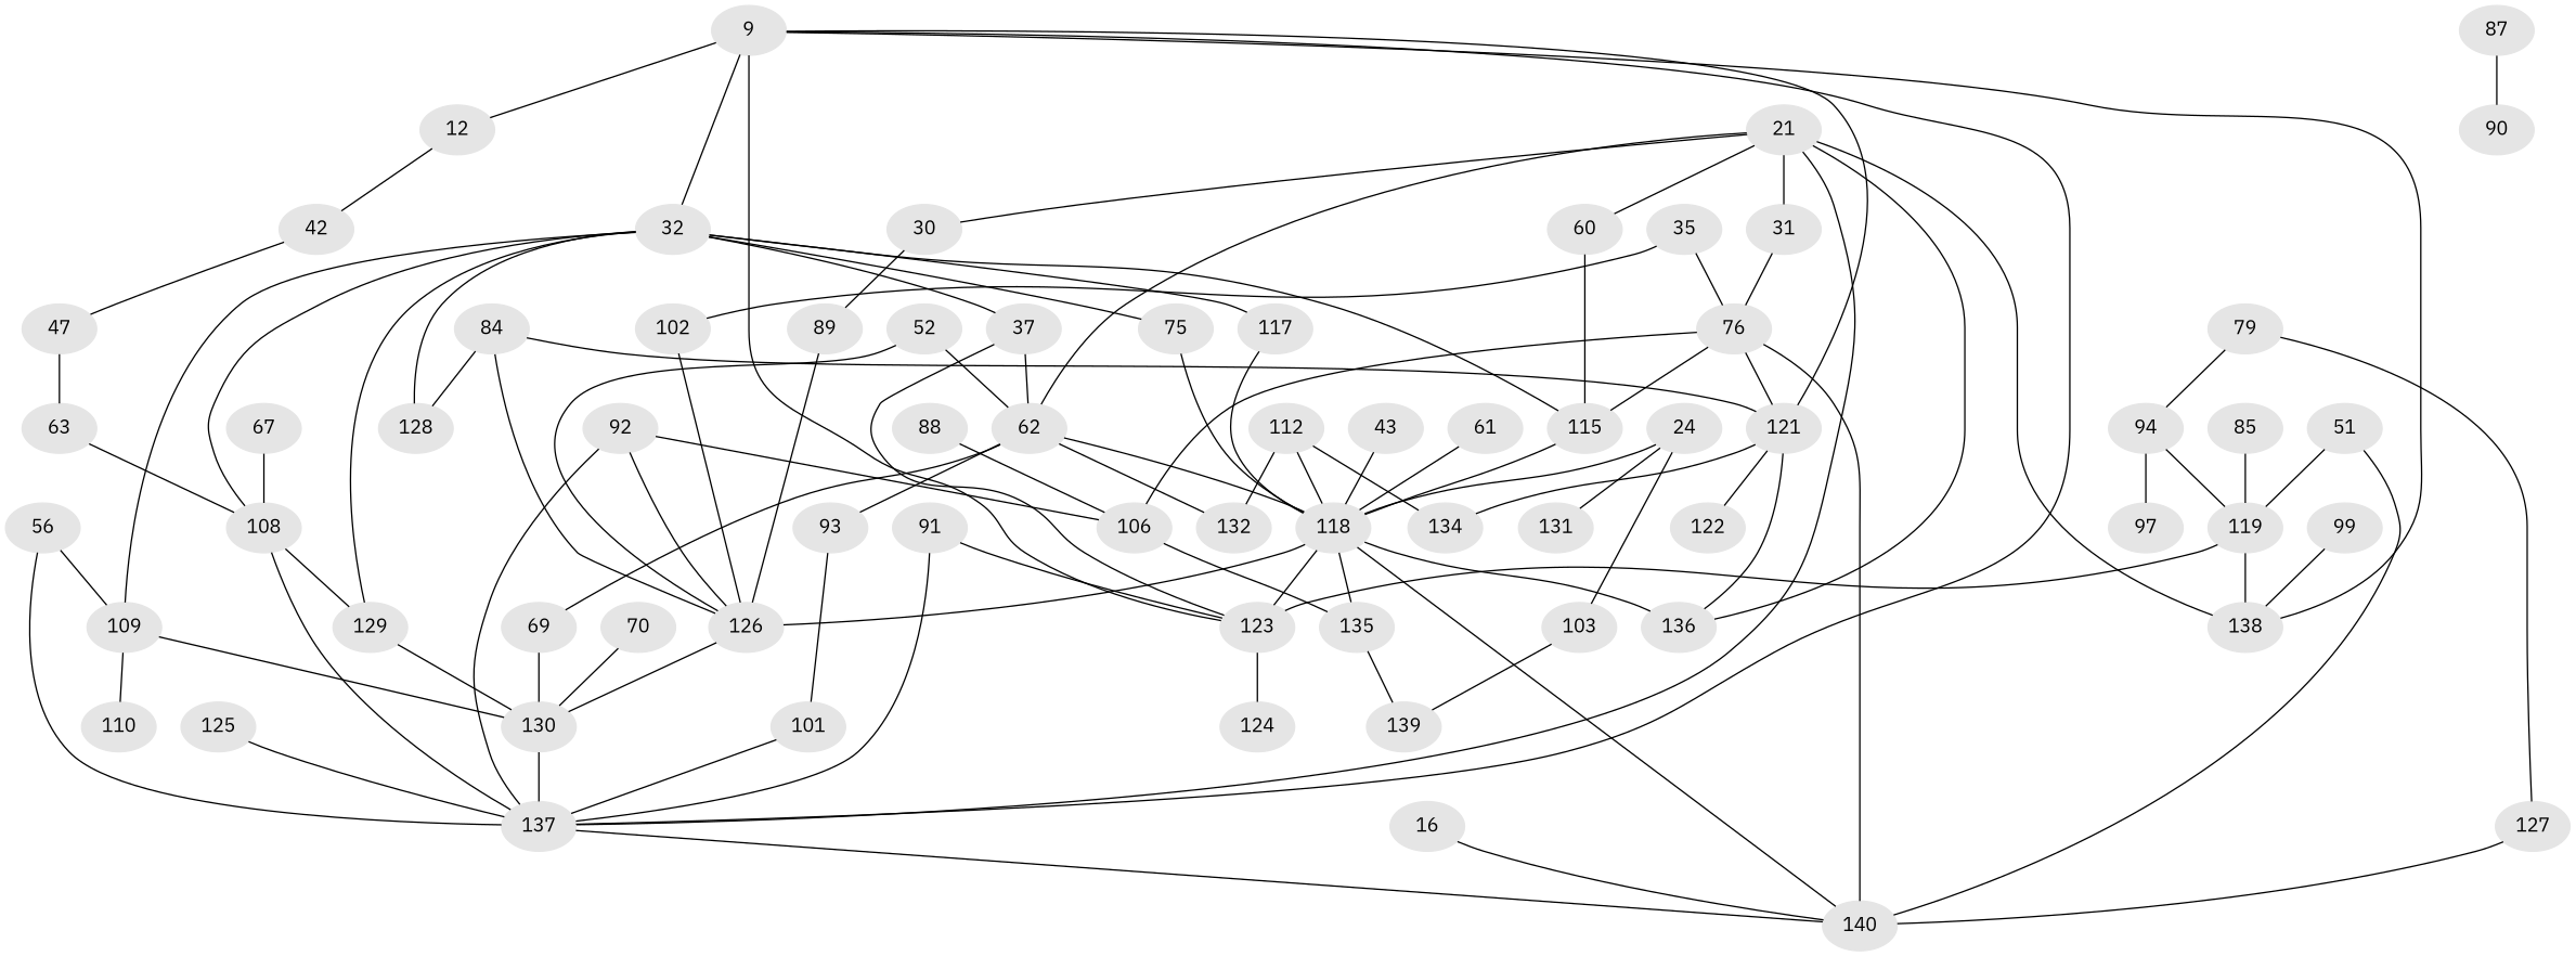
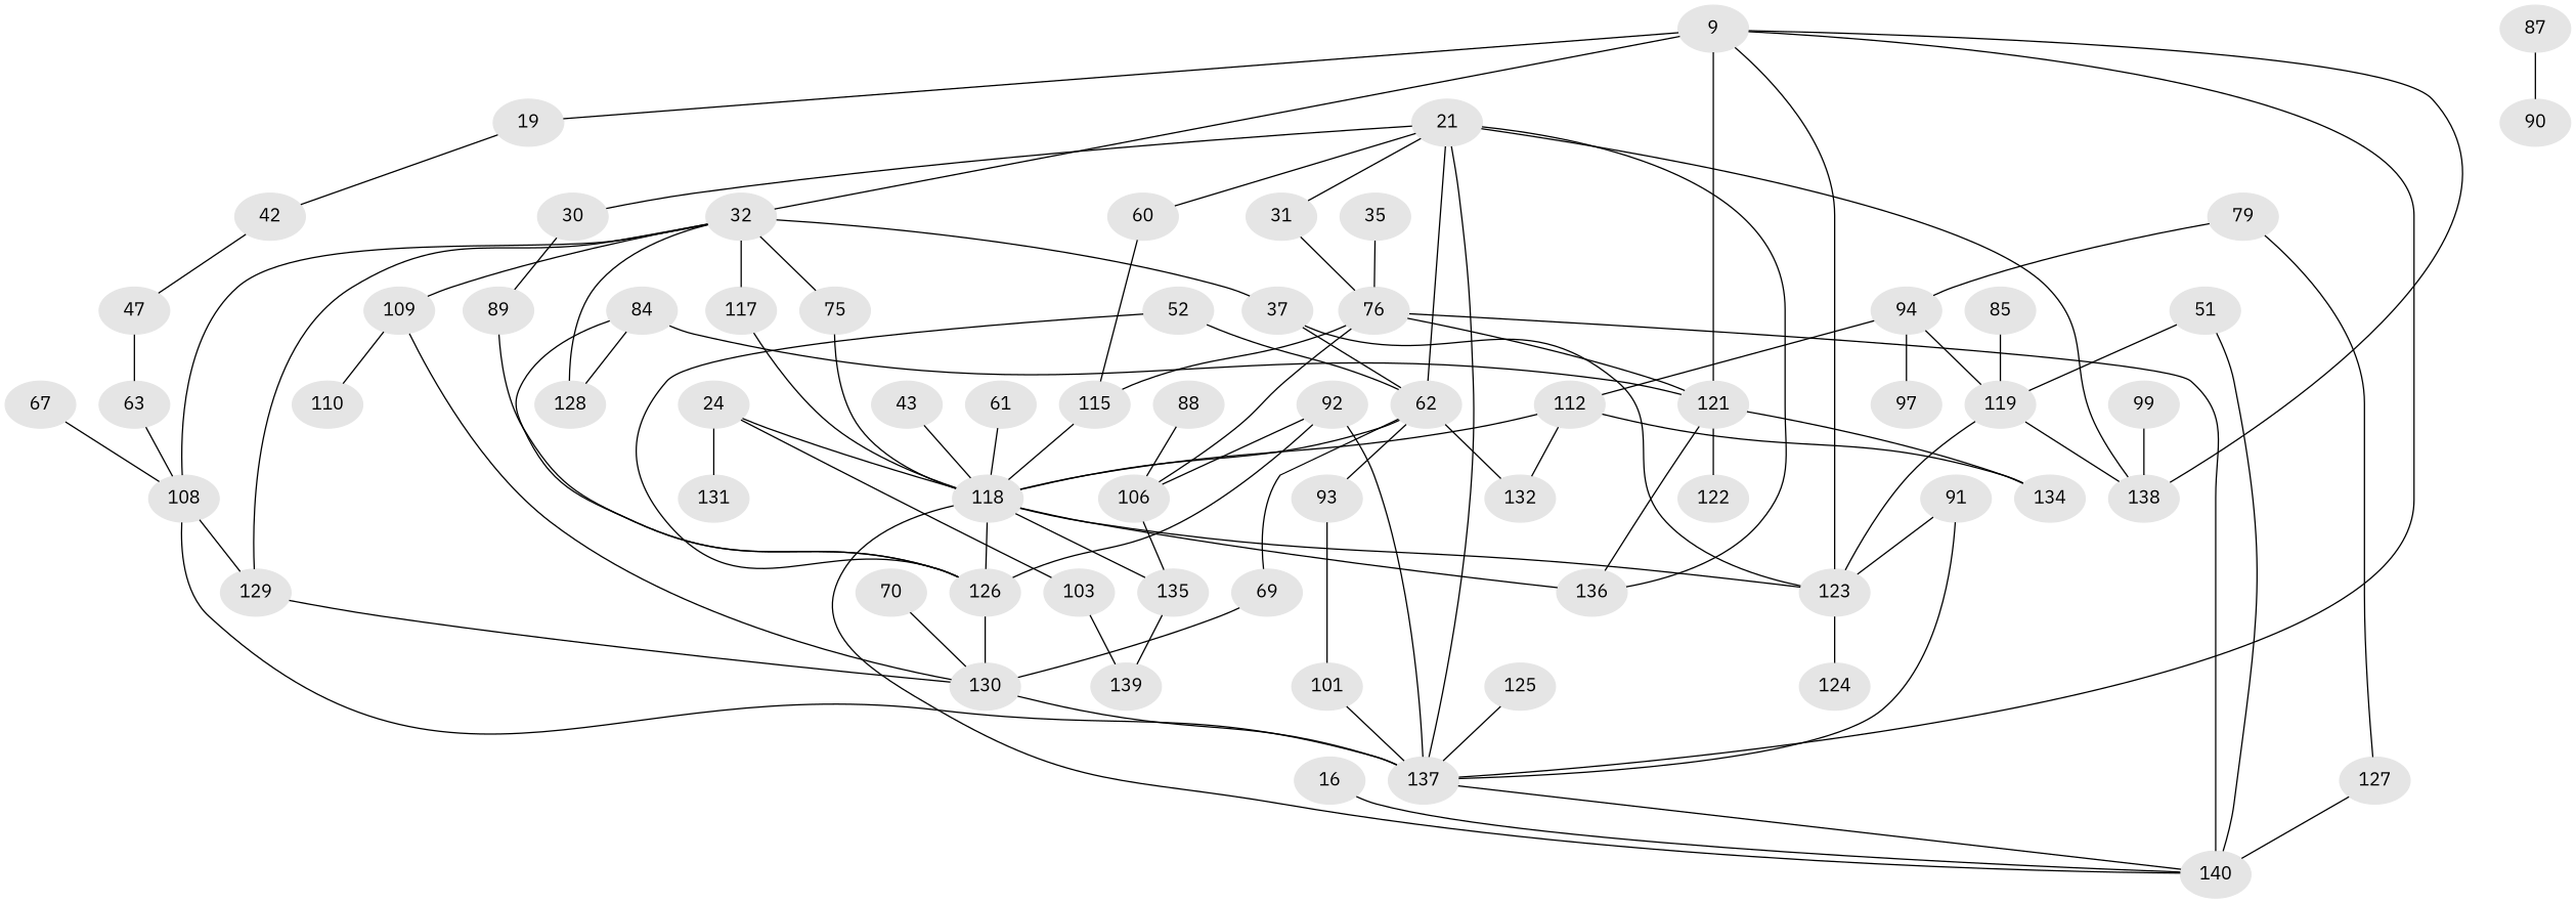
  graph {
    fontname="IBM Plex Sans"
    node [color=gray90 fontname="IBM Plex Sans" style=filled]
    edge [fontname="IBM Plex Sans"]
    9 [super="+6"]
-   19 [label=12]
+   19
    32 [super="+14"]
    121 [super="+10+13"]
    123 [super="+96"]
    137 [super="+114+133"]
    138 [super="+40"]
    42
    37
    n10 [label=75]
    108 [super="+83"]
    109 [super="+75+86"]
    115 [super="+22"]
    117
    128 [super="+45"]
    129 [super="+95"]
    136 [super="+36+120"]
    134 [super="+77"]
    122
    124
    140 [super="+38+105+116+107"]
    16
    47
    21 [super="+2"]
    30
    31
    60
    62 [super="+33"]
    89
    76 [super="+20"]
    118 [super="+41+58"]
    69
    93
    132
    87
    90
    24
    103
    131
    139
    126 [super="+55+82"]
    135 [super="+104"]
    106 [super="+72"]
    130 [super="+100+113"]
    110
    35
-   102
    63
    43
    119 [super="+80"]
    51
    52
-   56
    61
    101
    67
    70
    79
    94
    127 [super="+98"]
    97
    112 [super="+44+74"]
    84
    85
    88
    91
    92 [super="+66"]
    99
    125
    9 -- 19
    9 -- 32 [weight=2]
    9 -- 121
    9 -- 123
    9 -- 137
    9 -- 138
    19 -- 42
    32 -- 37 [weight=2]
    32 -- n10
    32 -- 108 [weight=2]
    32 -- 109
-   32 -- 115
    32 -- 117
    32 -- 128
    32 -- 129
    121 -- 136 [weight=2]
    121 -- 134
    121 -- 122
    123 -- 124
    137 -- 140
    42 -- 47
    37 -- 123
    37 -- 62
    n10 -- 118
    108 -- 137 [weight=2]
    108 -- 129
    109 -- 130
    109 -- 110
    115 -- 118
    117 -- 118
    129 -- 130
    16 -- 140
    47 -- 63
    21 -- 137
    21 -- 138 [weight=2]
    21 -- 136
    21 -- 30
    21 -- 31
    21 -- 60
    21 -- 62 [weight=2]
    30 -- 89
    31 -- 76
    60 -- 115
    62 -- 118 [weight=2]
    62 -- 69
    62 -- 93
    62 -- 132
    89 -- 126
    76 -- 121
    76 -- 115
    76 -- 140 [weight=2]
    76 -- 106 [weight=2]
    118 -- 123 [weight=2]
    118 -- 136 [weight=2]
    118 -- 140 [weight=2]
    118 -- 126 [weight=4]
    118 -- 135
    69 -- 130
    93 -- 101
    87 -- 90
    24 -- 118
    24 -- 103
    24 -- 131
    103 -- 139
    126 -- 130
    135 -- 139
    106 -- 135
    130 -- 137 [weight=2]
    35 -- 76
-   35 -- 102
-   102 -- 126
    63 -- 108
    43 -- 118
    119 -- 123 [weight=2]
    119 -- 138
    51 -- 140
    51 -- 119
    52 -- 62
    52 -- 126
-   56 -- 137
-   56 -- 109
    61 -- 118
    101 -- 137
    67 -- 108 [weight=2]
    70 -- 130
    79 -- 94
    79 -- 127
    94 -- 119
    94 -- 97
+   94 -- 112
    127 -- 140 [weight=2]
    112 -- 134
    112 -- 118
    112 -- 132
    84 -- 121
    84 -- 128 [weight=2]
    84 -- 126
    85 -- 119
    88 -- 106
    91 -- 123
    91 -- 137
    92 -- 137
    92 -- 126
    92 -- 106
    99 -- 138
    125 -- 137
  }
